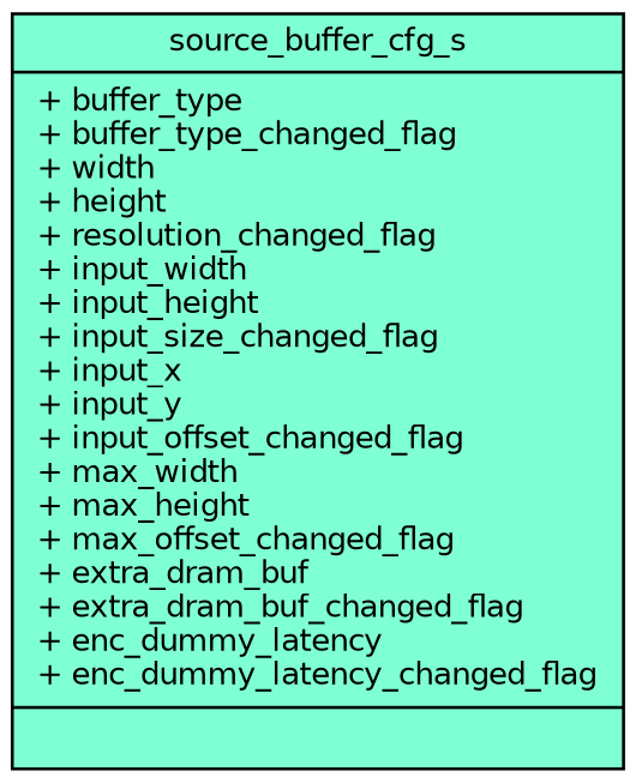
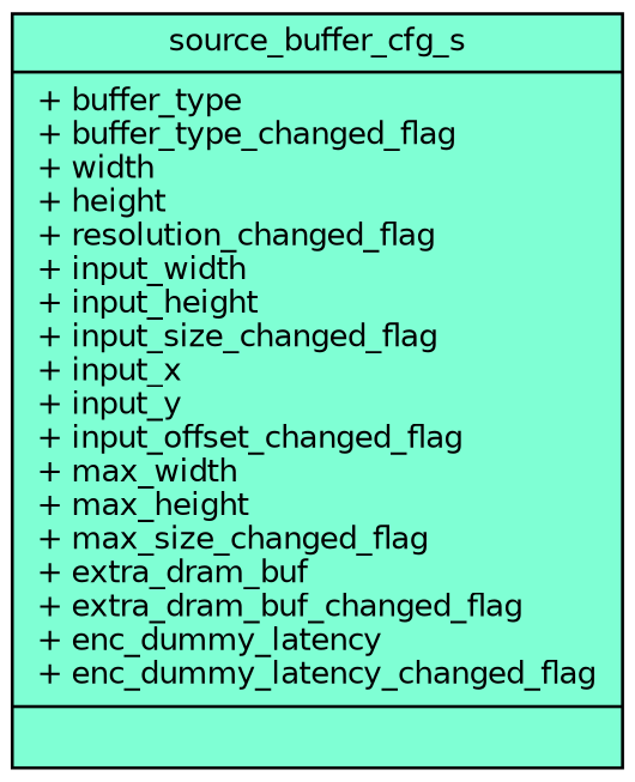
  digraph {
-   n1 [color=black fillcolor=aquamarine fontcolor=black fontname=Helvetica fontsize=10 height=0.2 label="{source_buffer_cfg_s\n|+ buffer_type\l+ buffer_type_changed_flag\l+ width\l+ height\l+ resolution_changed_flag\l+ input_width\l+ input_height\l+ input_size_changed_flag\l+ input_x\l+ input_y\l+ input_offset_changed_flag\l+ max_width\l+ max_height\l+ max_offset_changed_flag\l+ extra_dram_buf\l+ extra_dram_buf_changed_flag\l+ enc_dummy_latency\l+ enc_dummy_latency_changed_flag\l|}" shape=record style=filled width=0.4]
+   n1 [color=black fillcolor=aquamarine fontcolor=black fontname=Helvetica fontsize=10 height=0.2 label="{source_buffer_cfg_s\n|+ buffer_type\l+ buffer_type_changed_flag\l+ width\l+ height\l+ resolution_changed_flag\l+ input_width\l+ input_height\l+ input_size_changed_flag\l+ input_x\l+ input_y\l+ input_offset_changed_flag\l+ max_width\l+ max_height\l+ max_size_changed_flag\l+ extra_dram_buf\l+ extra_dram_buf_changed_flag\l+ enc_dummy_latency\l+ enc_dummy_latency_changed_flag\l|}" shape=record style=filled width=0.4]
  }
